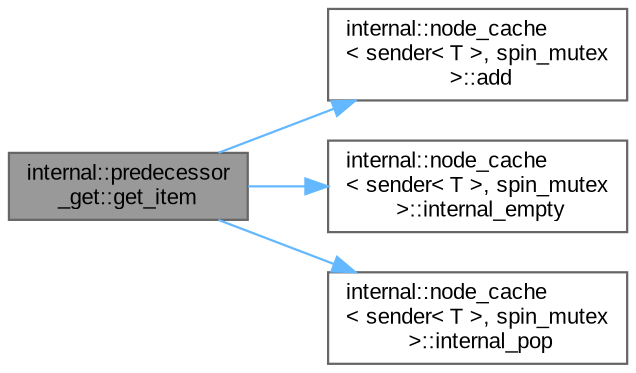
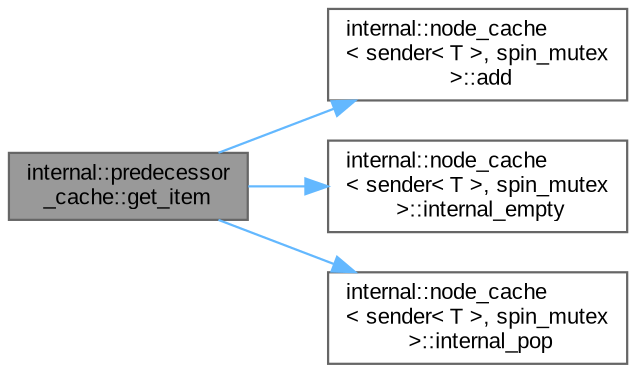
  digraph {
    rankdir=LR
    fontname="Liberation Sans"
    node [color=grey40 fillcolor=white fontname="Liberation Sans" fontsize=10 shape=box style=filled]
    edge [color=steelblue1 fontname="Liberation Sans" fontsize=10 labelfontname=Helvetica labelfontsize=10 style=solid]
-   n1 [color=gray40 fillcolor=grey60 fontcolor=black height=0.2 label="internal::predecessor\l_get::get_item" width=0.4]
+   n1 [color=gray40 fillcolor=grey60 fontcolor=black height=0.2 label="internal::predecessor\l_cache::get_item" width=0.4]
    n2 [height=0.2 label="internal::node_cache\l\< sender\< T \>, spin_mutex\l \>::add" width=0.4]
    n3 [height=0.2 label="internal::node_cache\l\< sender\< T \>, spin_mutex\l \>::internal_empty" width=0.4]
    n4 [height=0.2 label="internal::node_cache\l\< sender\< T \>, spin_mutex\l \>::internal_pop" width=0.4]
    n1 -> n2
    n1 -> n3
    n1 -> n4
  }
